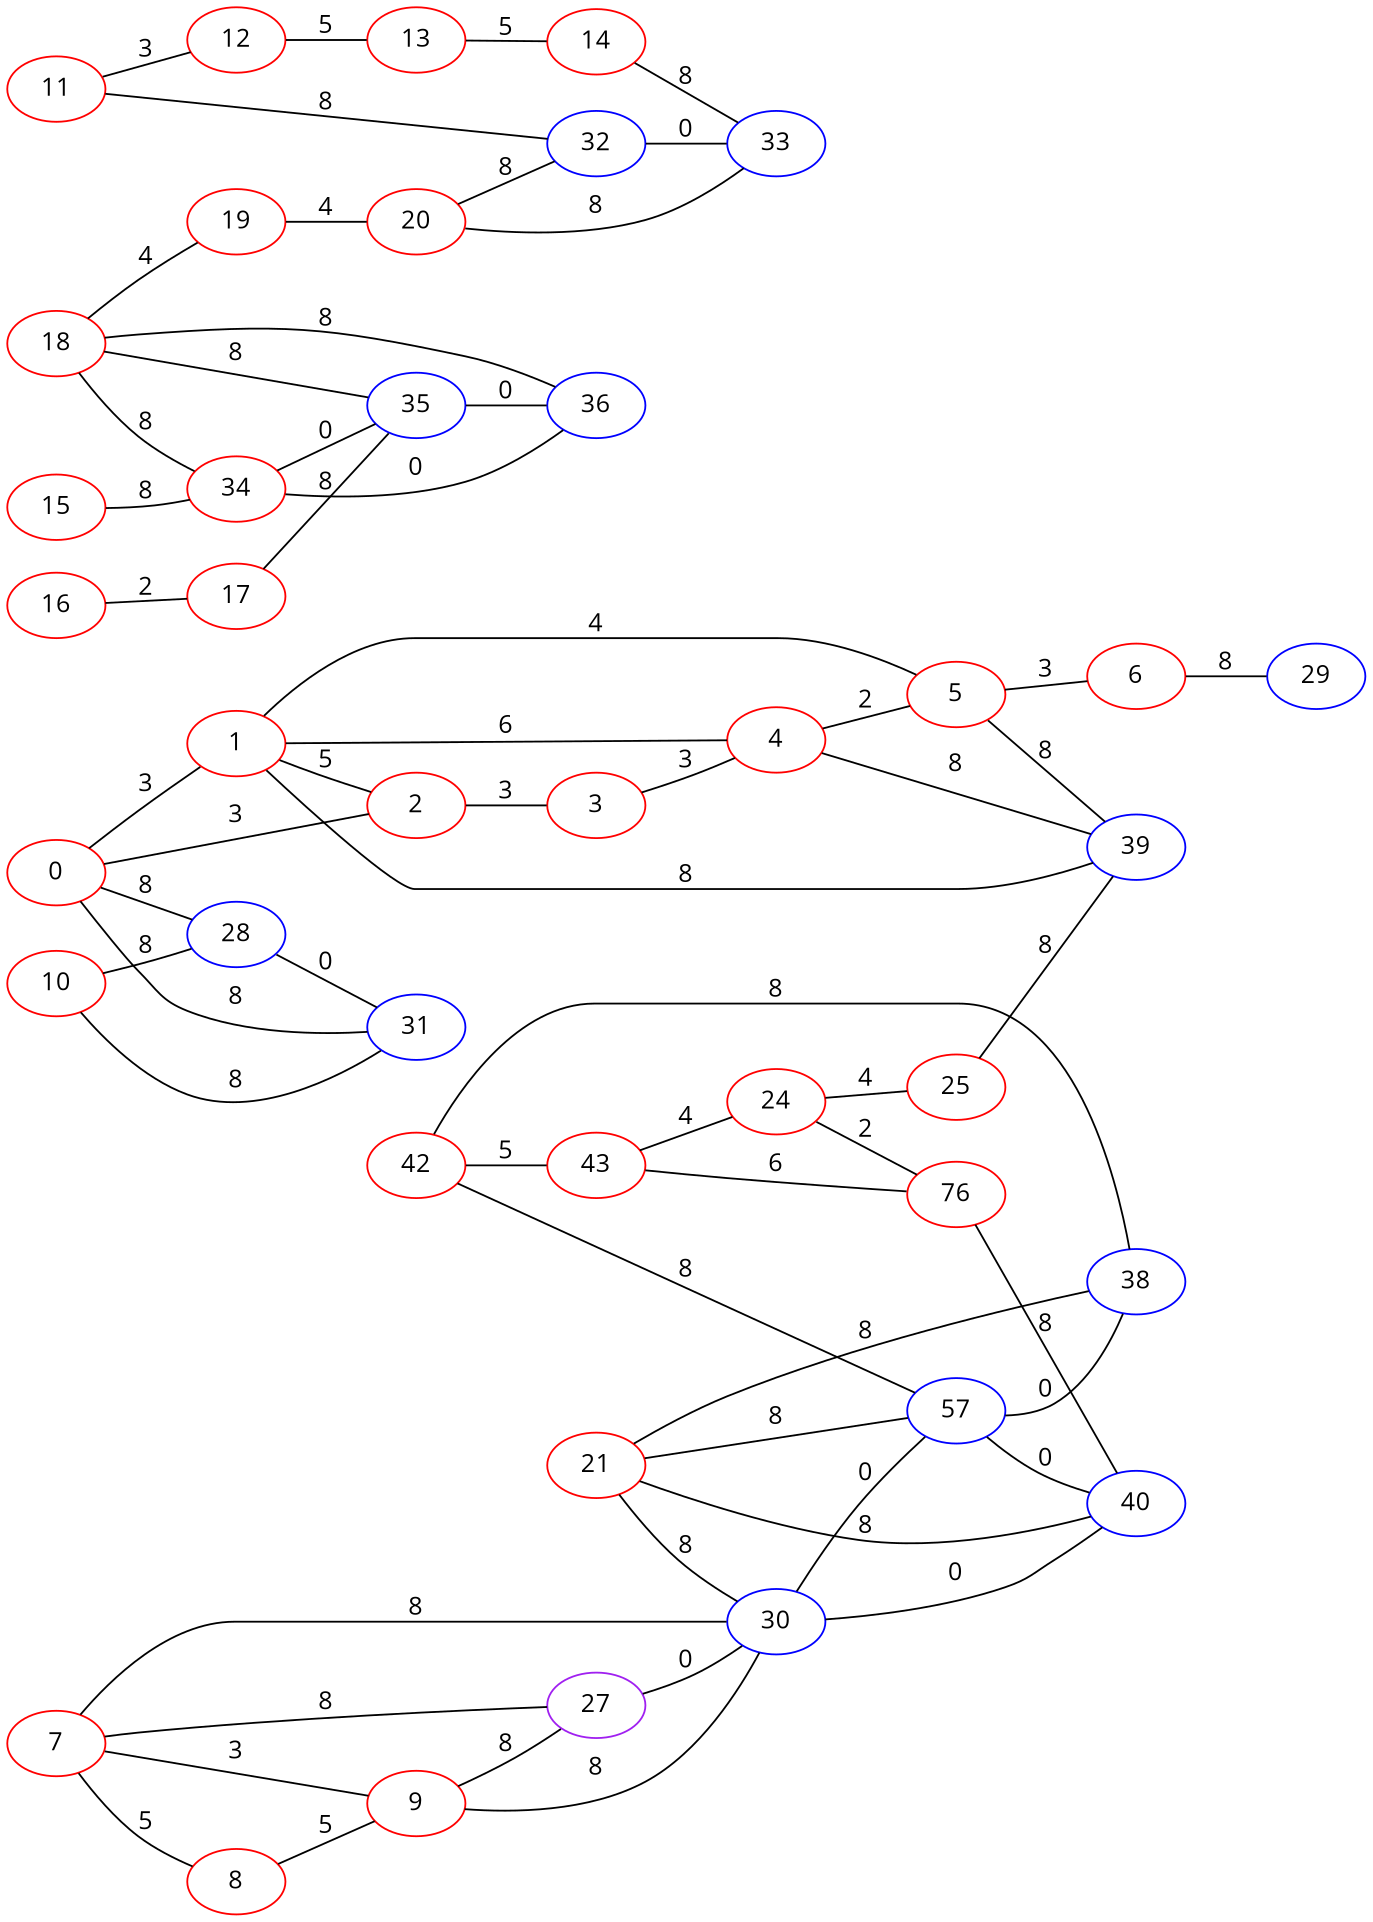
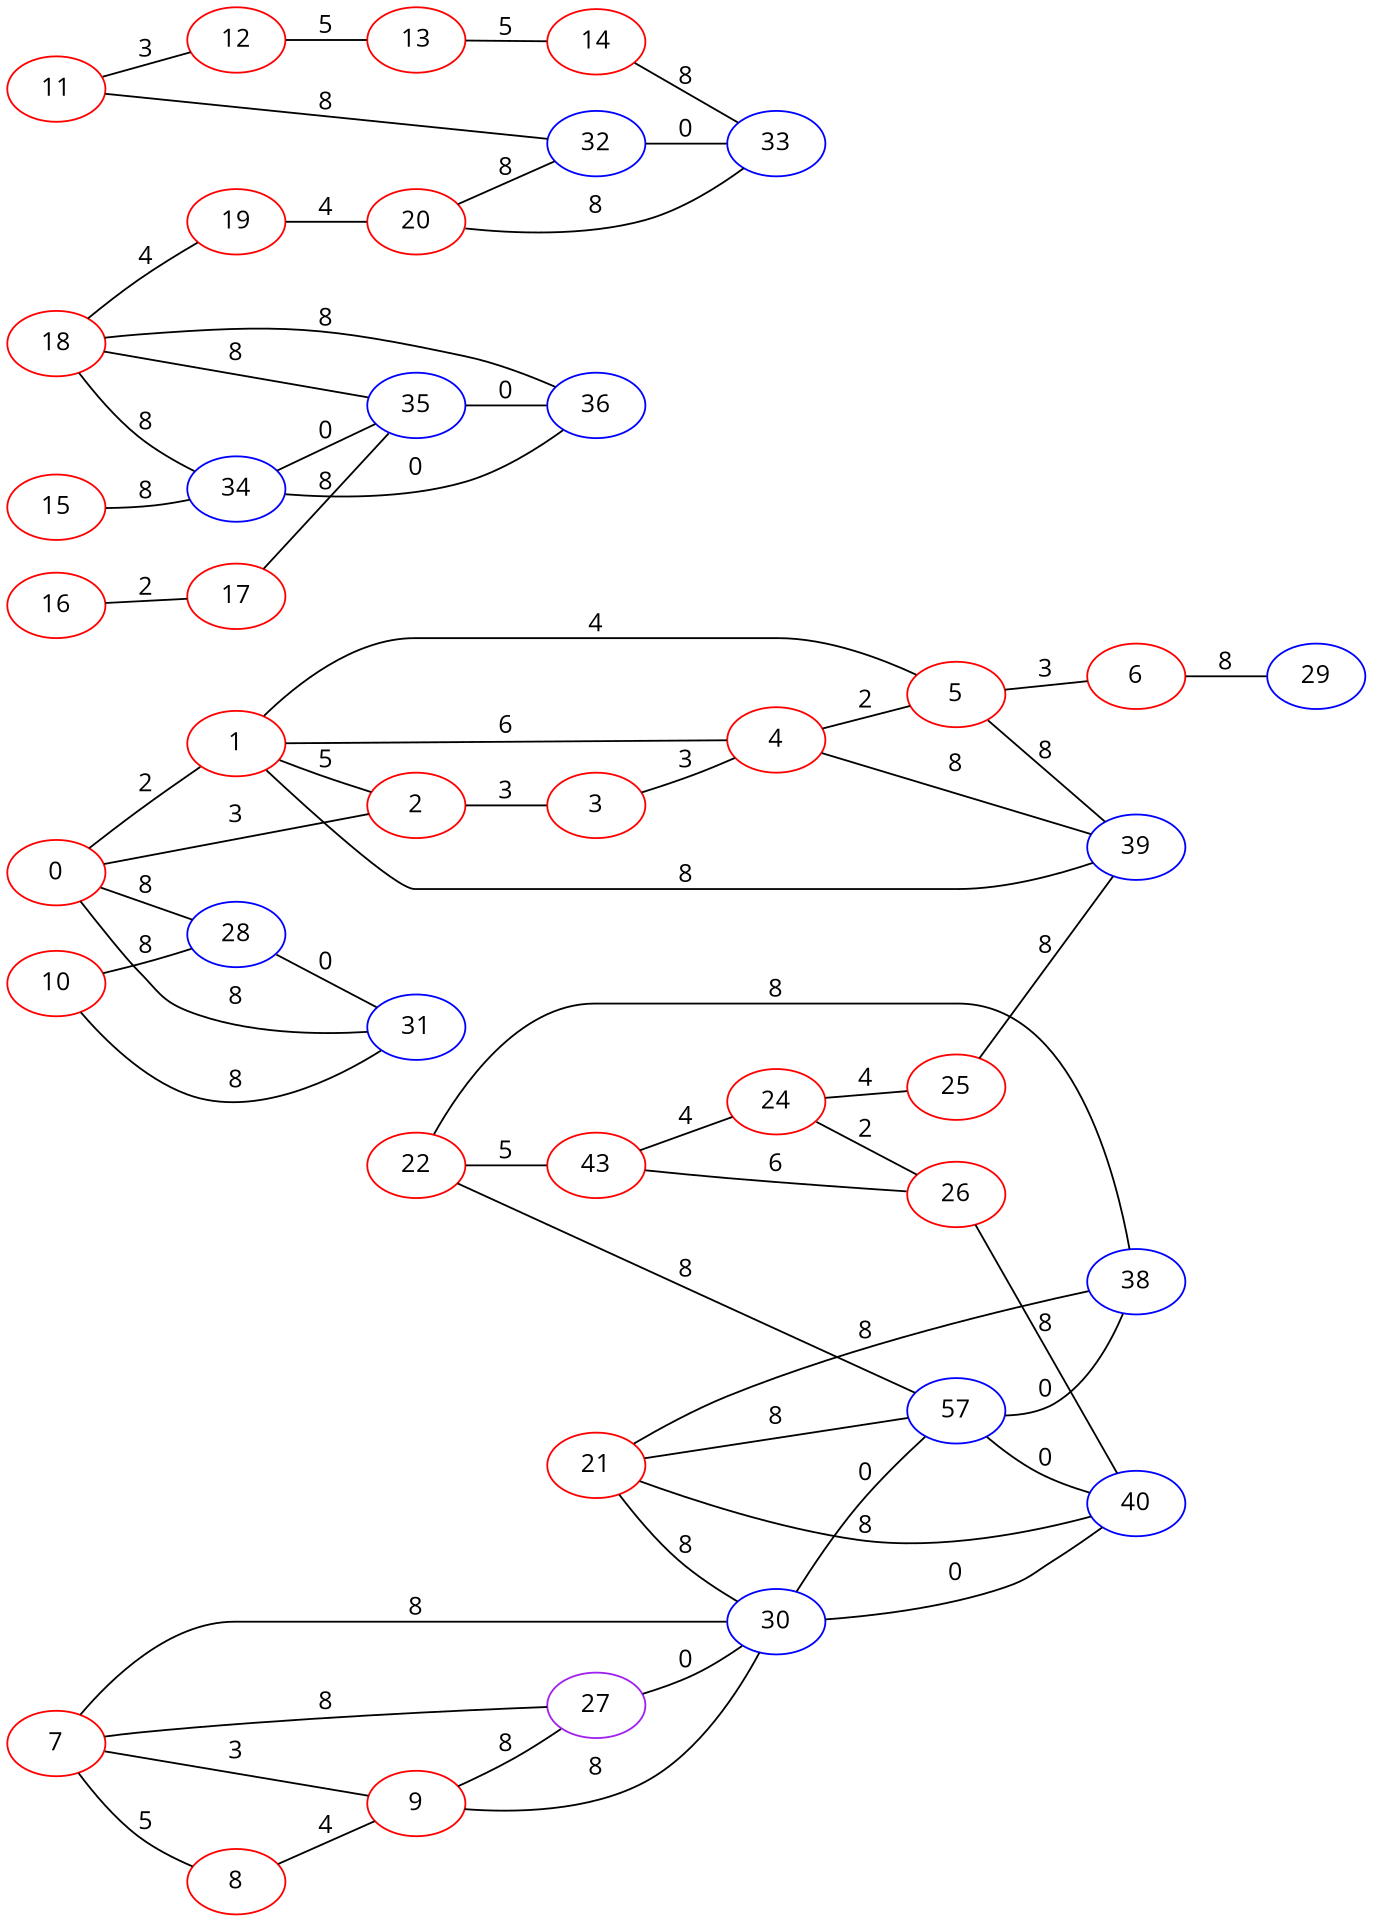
  graph {
    fontname="Open Sans"
    rankdir=LR
    node [color=red fontname="Open Sans" weight=1]
    edge [fontname="Open Sans"]
    0
    1
    2
    28 [color=blue weight=3]
    31 [color=blue weight=3]
    4
    5
    39 [color=blue weight=3]
    3
    6
    29 [color=blue weight=3]
    7
    8
    9
    27 [color=purple weight=4]
    30 [color=blue weight=3]
    n17 [color=blue label=57 weight=3]
    40 [color=blue weight=3]
    10
    11
    12
    32 [color=blue weight=3]
    13
    33 [color=blue weight=3]
    14
-   34 [weight=3]
+   34 [color=blue weight=3]
    15
    16
    17
    35 [color=blue weight=3]
    36 [color=blue weight=3]
    18
    19
    20
    21
    38 [color=blue weight=3]
-   22 [label=42]
+   22
    n38 [label=43]
    24
-   26 [label=76]
+   26
    25
-   0 -- 1 [label=3]
+   0 -- 1 [label=2]
    0 -- 2 [label=3]
    0 -- 28 [label=8]
    0 -- 31 [label=8]
    1 -- 2 [label=5]
    1 -- 4 [label=6]
    1 -- 5 [label=4]
    1 -- 39 [label=8]
    2 -- 3 [label=3]
    28 -- 31 [label=0]
    4 -- 5 [label=2]
    4 -- 39 [label=8]
    5 -- 39 [label=8]
    5 -- 6 [label=3]
    3 -- 4 [label=3]
    6 -- 29 [label=8]
    7 -- 8 [label=5]
    7 -- 9 [label=3]
    7 -- 27 [label=8]
    7 -- 30 [label=8]
-   8 -- 9 [label=5]
+   8 -- 9 [label=4]
    9 -- 27 [label=8]
    9 -- 30 [label=8]
    27 -- 30 [label=0]
    30 -- n17 [label=0]
    30 -- 40 [label=0]
    n17 -- 40 [label=0]
    n17 -- 38 [label=0]
    10 -- 28 [label=8]
    10 -- 31 [label=8]
    11 -- 12 [label=3]
    11 -- 32 [label=8]
    12 -- 13 [label=5]
    32 -- 33 [label=0]
    13 -- 14 [label=5]
    14 -- 33 [label=8]
    34 -- 35 [label=0]
    34 -- 36 [label=0]
    15 -- 34 [label=8]
    16 -- 17 [label=2]
    17 -- 35 [label=8]
    35 -- 36 [label=0]
    18 -- 34 [label=8]
    18 -- 35 [label=8]
    18 -- 36 [label=8]
    18 -- 19 [label=4]
    19 -- 20 [label=4]
    20 -- 32 [label=8]
    20 -- 33 [label=8]
    21 -- 30 [label=8]
    21 -- n17 [label=8]
    21 -- 40 [label=8]
    21 -- 38 [label=8]
    22 -- n17 [label=8]
    22 -- 38 [label=8]
    22 -- n38 [label=5]
    n38 -- 24 [label=4]
    n38 -- 26 [label=6]
    24 -- 26 [label=2]
    24 -- 25 [label=4]
    26 -- 40 [label=8]
    25 -- 39 [label=8]
  }
